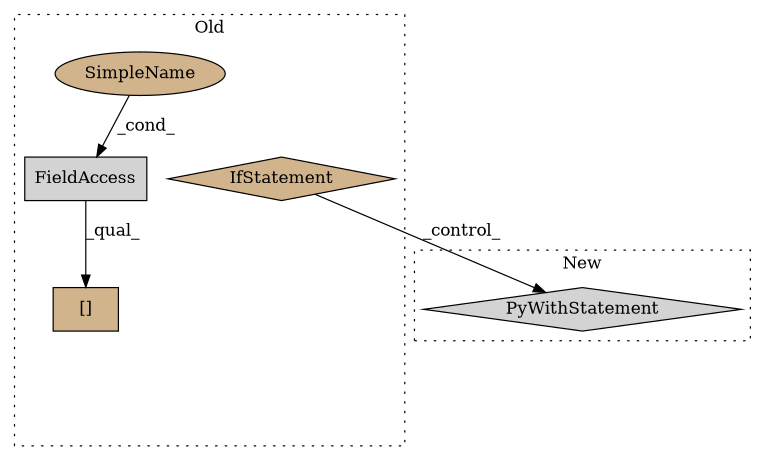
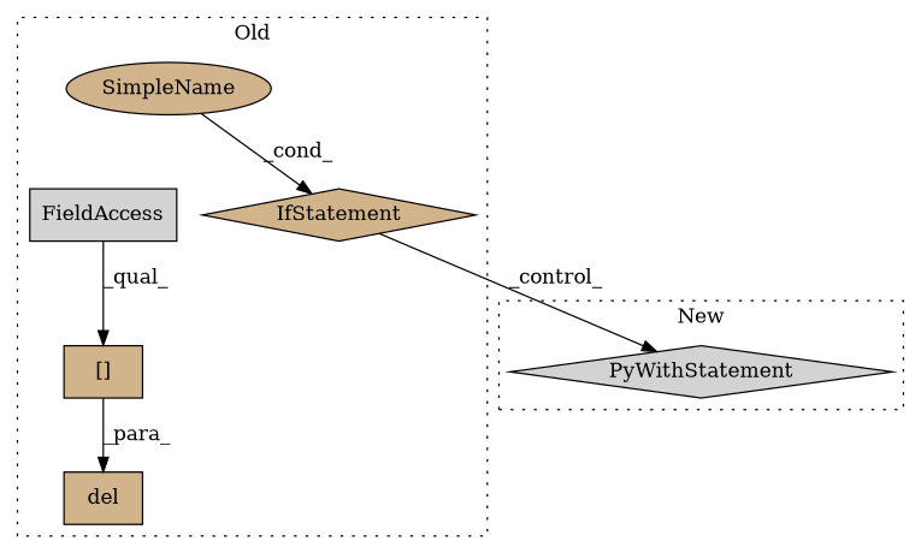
  digraph {
    node [fillcolor=tan shape=box style=filled]
+   n1 [a=32 l="4,1" label=del s="65122,65147"]
    n2 [a=2 l="11,1" label="[]" s="65126,65146"]
    n3 [a=22 fillcolor=lightgrey l=10 label=FieldAccess s=65126]
    n4 [a=25 l="4,2" label=IfStatement s="65089,65112" shape=diamond]
    n5 [a=42 label=SimpleName shape=ellipse]
    n6 [a=104 fillcolor=lightgrey l="10,2" label=PyWithStatement s="64460,64523" shape=diamond]
    subgraph cluster_1 {
      label=Old
      style=dotted
+     n1
      n2
      n3
      n4
      n5
    }
    subgraph cluster_2 {
      label=New
      style=dotted
      n6
    }
+   n2 -> n1 [label=_para_]
    n3 -> n2 [label=_qual_]
    n4 -> n6 [label=_control_]
-   n5 -> n3 [label=_cond_]
+   n5 -> n4 [label=_cond_]
  }
